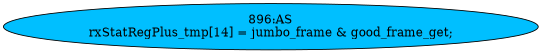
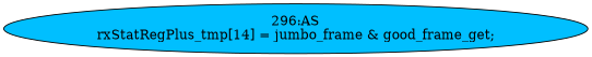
  strict digraph {
    rankdir=LR
-   n1 [ast="<pyverilog.vparser.ast.Assign object at 0x7fd29a783d50>" def_var="['rxStatRegPlus_tmp']" fillcolor=deepskyblue label="896:AS\nrxStatRegPlus_tmp[14] = jumbo_frame & good_frame_get;" statements="[]" style=filled typ=Assign use_var="['jumbo_frame', 'good_frame_get']"]
+   n1 [ast="<pyverilog.vparser.ast.Assign object at 0x7fd29a783d50>" def_var="['rxStatRegPlus_tmp']" fillcolor=deepskyblue label="296:AS\nrxStatRegPlus_tmp[14] = jumbo_frame & good_frame_get;" statements="[]" style=filled typ=Assign use_var="['jumbo_frame', 'good_frame_get']"]
  }
